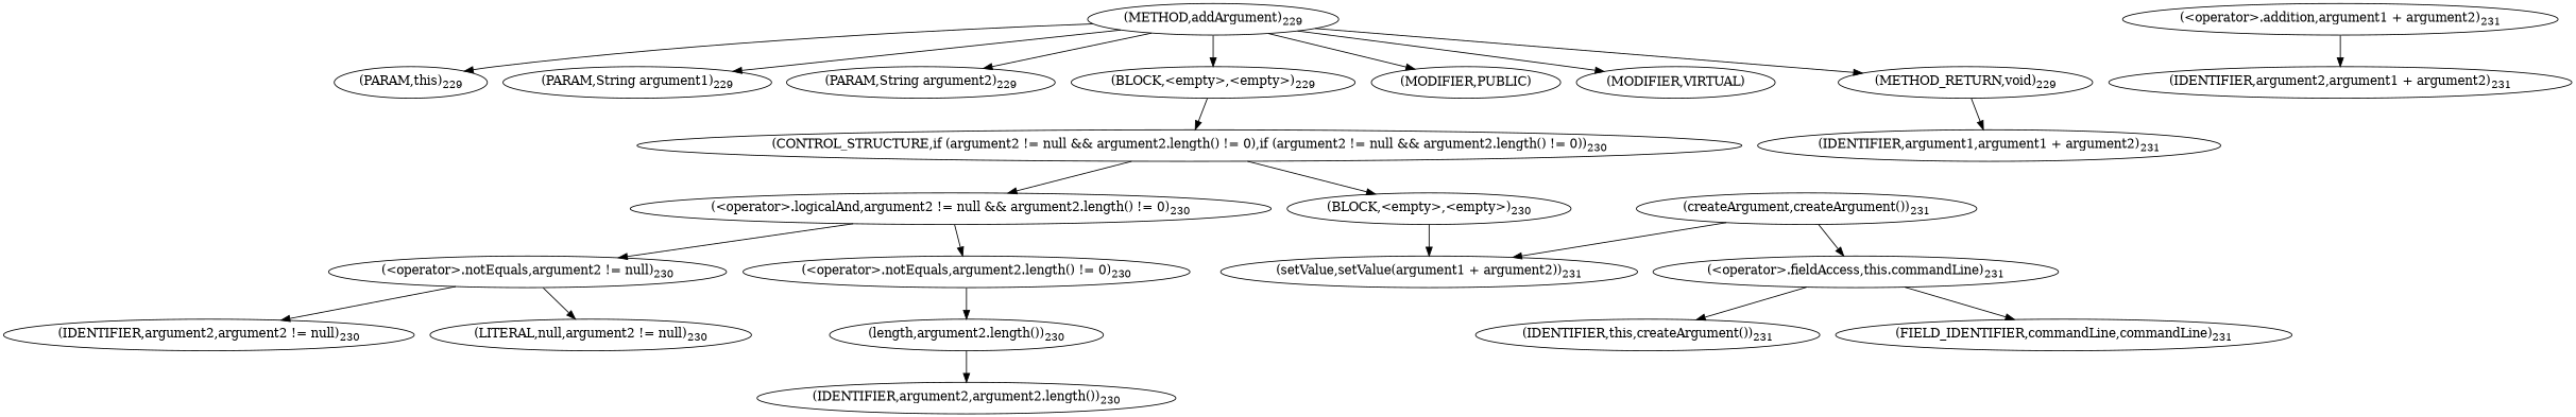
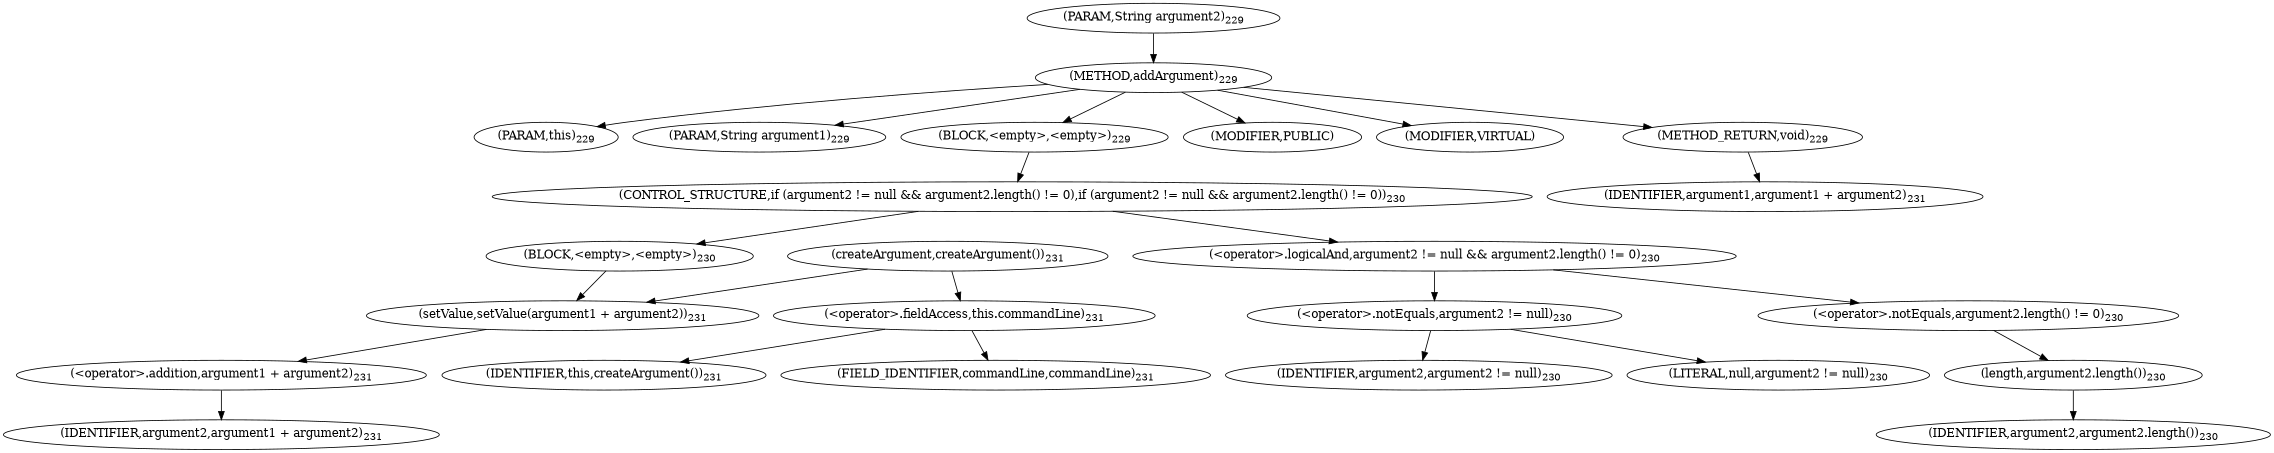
  digraph {
    n1 [label=<(METHOD,addArgument)<SUB>229</SUB>>]
    n2 [label=<(PARAM,this)<SUB>229</SUB>>]
    n3 [label=<(PARAM,String argument1)<SUB>229</SUB>>]
    n4 [label=<(PARAM,String argument2)<SUB>229</SUB>>]
    n5 [label=<(BLOCK,&lt;empty&gt;,&lt;empty&gt;)<SUB>229</SUB>>]
    n6 [label=<(MODIFIER,PUBLIC)>]
    n7 [label=<(MODIFIER,VIRTUAL)>]
    n8 [label=<(METHOD_RETURN,void)<SUB>229</SUB>>]
    n9 [label=<(CONTROL_STRUCTURE,if (argument2 != null &amp;&amp; argument2.length() != 0),if (argument2 != null &amp;&amp; argument2.length() != 0))<SUB>230</SUB>>]
    n10 [label=<(IDENTIFIER,argument1,argument1 + argument2)<SUB>231</SUB>>]
    n11 [label=<(&lt;operator&gt;.logicalAnd,argument2 != null &amp;&amp; argument2.length() != 0)<SUB>230</SUB>>]
    n12 [label=<(BLOCK,&lt;empty&gt;,&lt;empty&gt;)<SUB>230</SUB>>]
    n13 [label=<(&lt;operator&gt;.notEquals,argument2 != null)<SUB>230</SUB>>]
    n14 [label=<(&lt;operator&gt;.notEquals,argument2.length() != 0)<SUB>230</SUB>>]
    n15 [label=<(setValue,setValue(argument1 + argument2))<SUB>231</SUB>>]
    n16 [label=<(IDENTIFIER,argument2,argument2 != null)<SUB>230</SUB>>]
    n17 [label=<(LITERAL,null,argument2 != null)<SUB>230</SUB>>]
    n18 [label=<(length,argument2.length())<SUB>230</SUB>>]
    n19 [label=<(IDENTIFIER,argument2,argument2.length())<SUB>230</SUB>>]
    n20 [label=<(&lt;operator&gt;.addition,argument1 + argument2)<SUB>231</SUB>>]
    n21 [label=<(createArgument,createArgument())<SUB>231</SUB>>]
    n22 [label=<(&lt;operator&gt;.fieldAccess,this.commandLine)<SUB>231</SUB>>]
    n23 [label=<(IDENTIFIER,argument2,argument1 + argument2)<SUB>231</SUB>>]
    n24 [label=<(IDENTIFIER,this,createArgument())<SUB>231</SUB>>]
    n25 [label=<(FIELD_IDENTIFIER,commandLine,commandLine)<SUB>231</SUB>>]
    n1 -> n2
    n1 -> n3
-   n1 -> n4
+   n4 -> n1
    n1 -> n5
    n1 -> n6
    n1 -> n7
    n1 -> n8
    n5 -> n9
    n8 -> n10
    n9 -> n11
    n9 -> n12
    n11 -> n13
    n11 -> n14
    n12 -> n15
    n13 -> n16
    n13 -> n17
    n14 -> n18
+   n15 -> n20
    n18 -> n19
    n20 -> n23
    n21 -> n15
    n21 -> n22
    n22 -> n24
    n22 -> n25
  }
